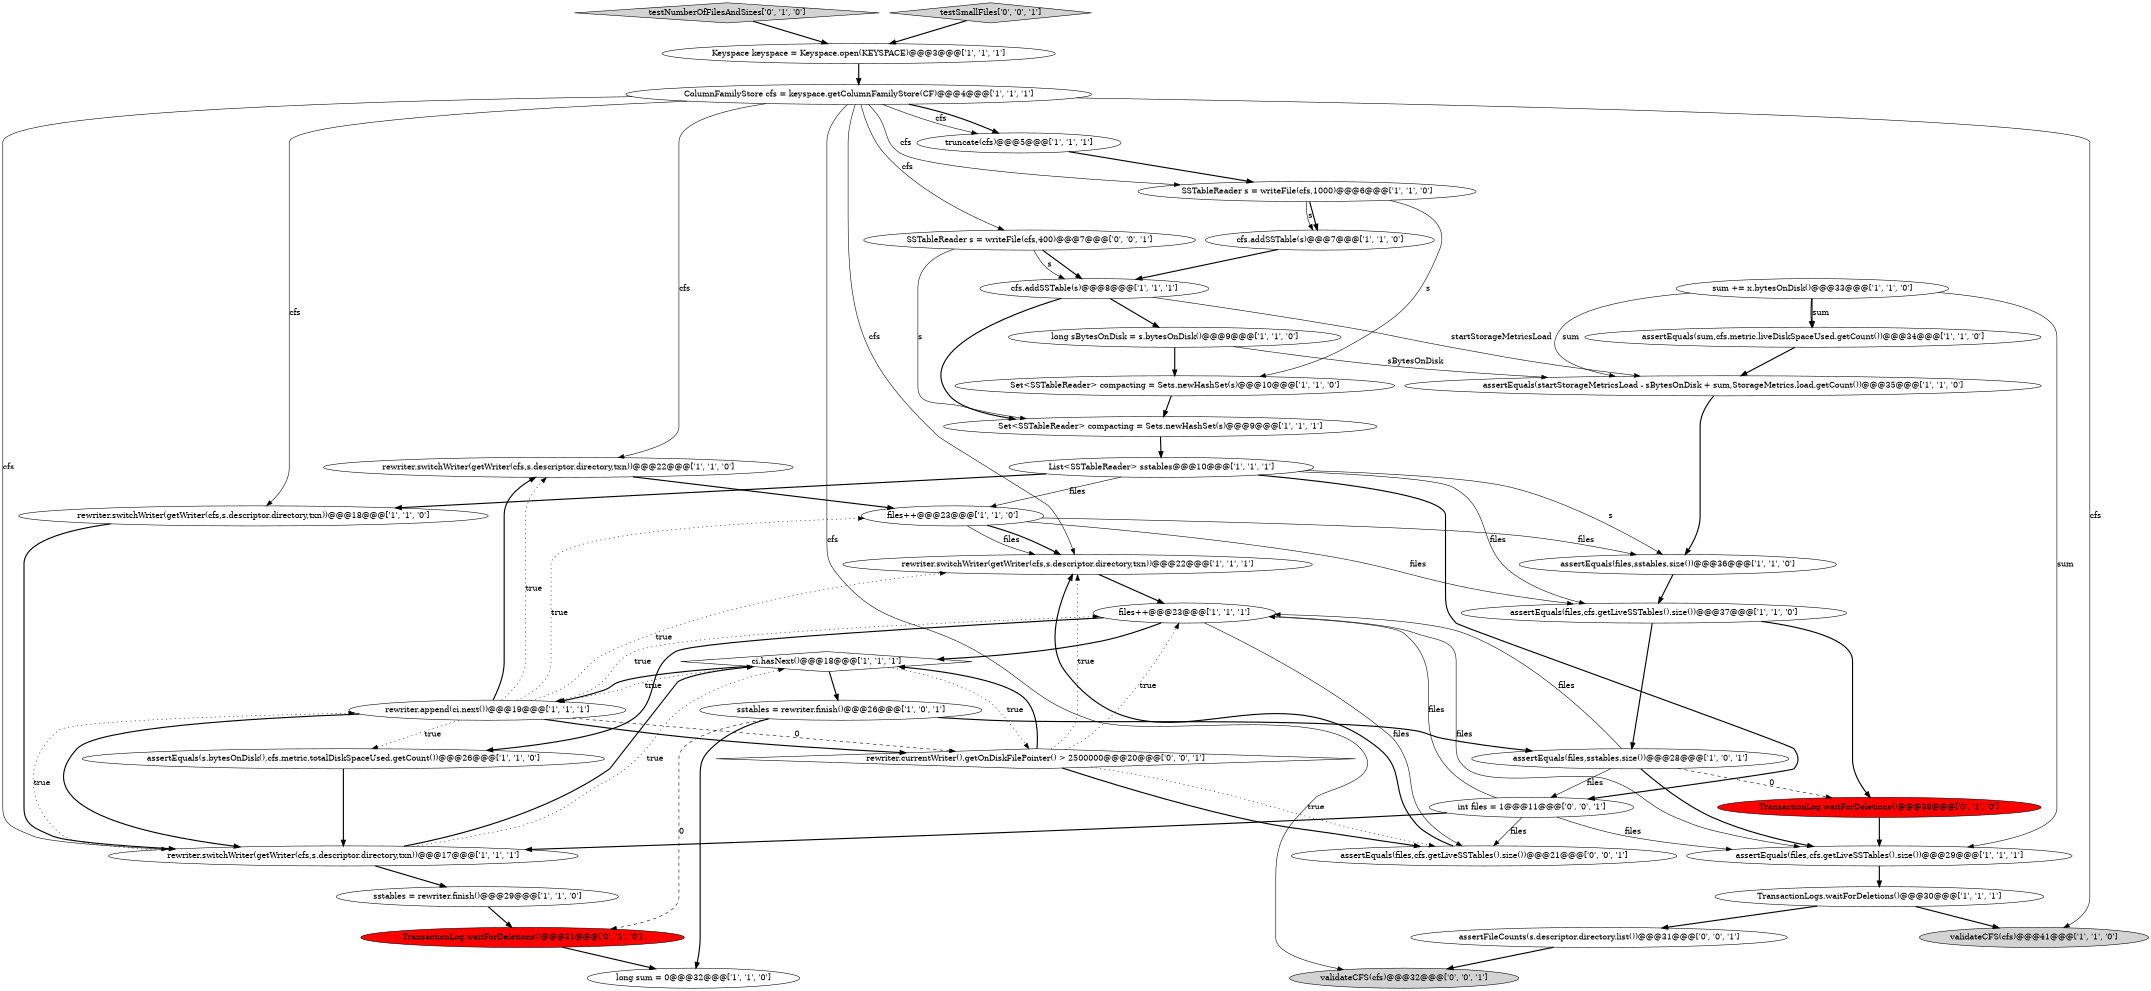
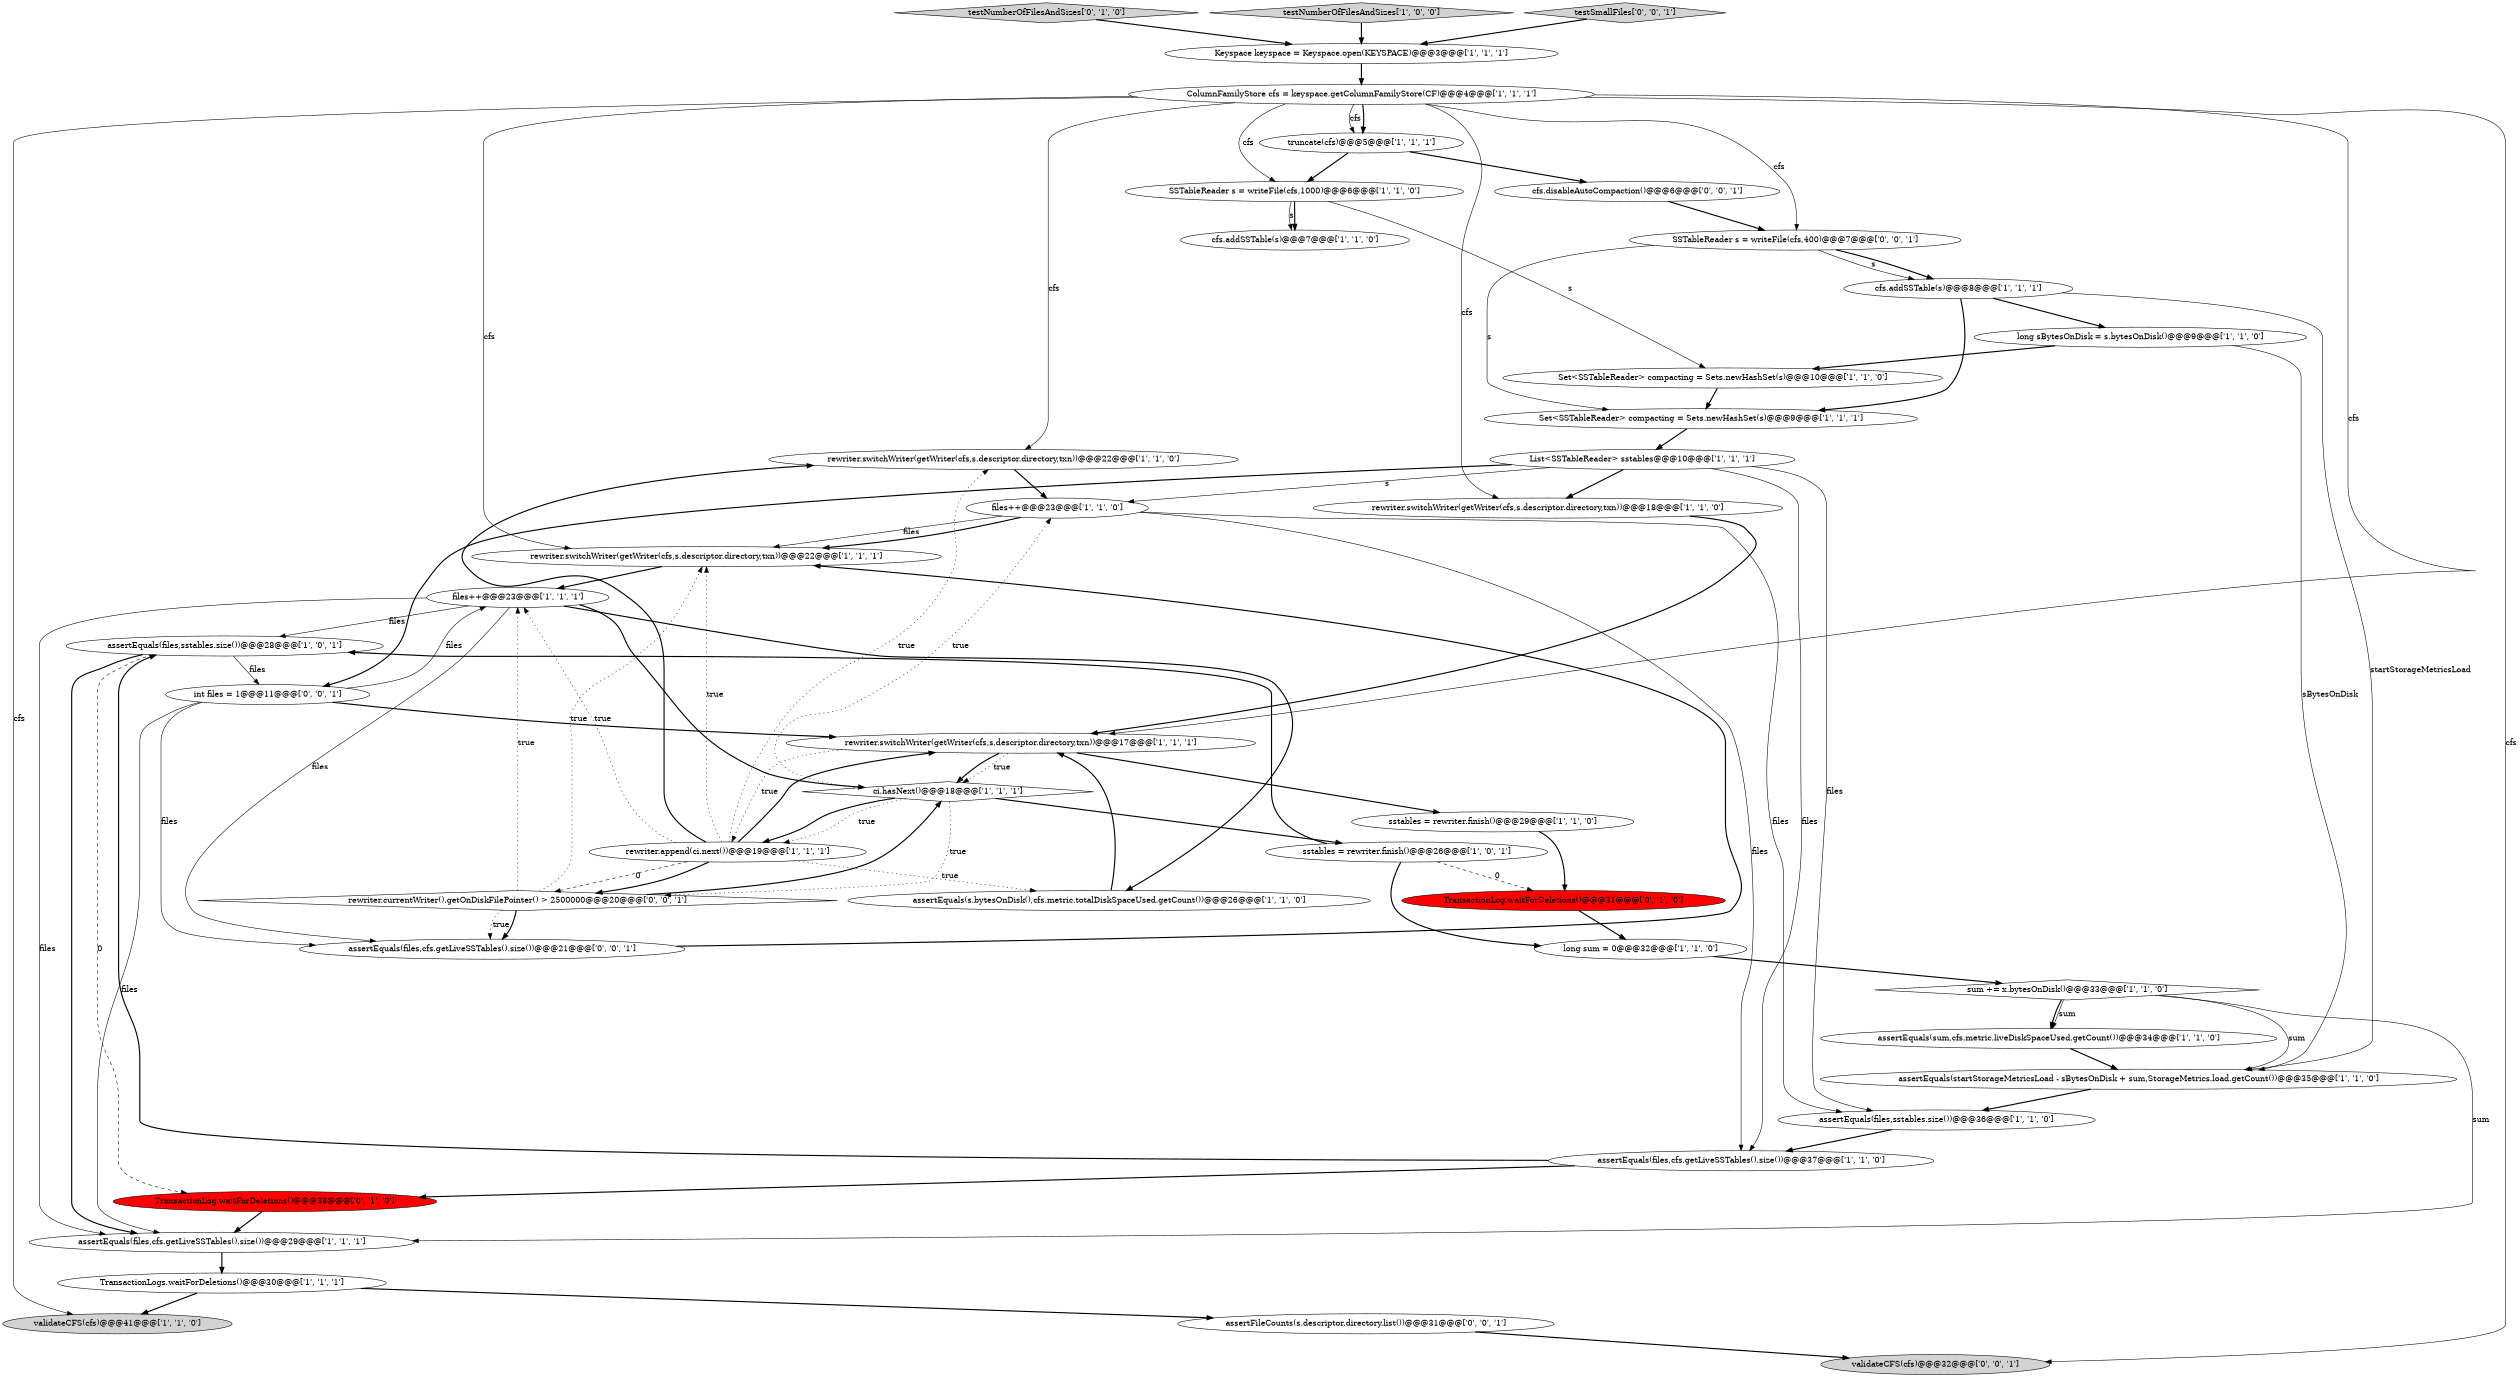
  digraph {
    node [fillcolor=white shape=ellipse style=filled]
    edge [style=bold]
    n1 [label="Keyspace keyspace = Keyspace.open(KEYSPACE)@@@3@@@['1', '1', '1']"]
    n2 [label="ColumnFamilyStore cfs = keyspace.getColumnFamilyStore(CF)@@@4@@@['1', '1', '1']"]
    n3 [label="rewriter.switchWriter(getWriter(cfs,s.descriptor.directory,txn))@@@22@@@['1', '1', '0']"]
    n4 [label="SSTableReader s = writeFile(cfs,1000)@@@6@@@['1', '1', '0']"]
    n5 [label="rewriter.switchWriter(getWriter(cfs,s.descriptor.directory,txn))@@@18@@@['1', '1', '0']"]
    n6 [label="rewriter.switchWriter(getWriter(cfs,s.descriptor.directory,txn))@@@22@@@['1', '1', '1']"]
    n7 [label="rewriter.switchWriter(getWriter(cfs,s.descriptor.directory,txn))@@@17@@@['1', '1', '1']"]
    n8 [fillcolor=lightgray label="validateCFS(cfs)@@@32@@@['0', '0', '1']"]
    n9 [fillcolor=lightgray label="validateCFS(cfs)@@@41@@@['1', '1', '0']"]
    n10 [label="SSTableReader s = writeFile(cfs,400)@@@7@@@['0', '0', '1']"]
    n11 [label="truncate(cfs)@@@5@@@['1', '1', '1']"]
    n12 [label="files++@@@23@@@['1', '1', '0']"]
    n13 [label="assertEquals(files,sstables.size())@@@36@@@['1', '1', '0']"]
    n14 [label="assertEquals(files,cfs.getLiveSSTables().size())@@@37@@@['1', '1', '0']"]
    n15 [label="cfs.addSSTable(s)@@@7@@@['1', '1', '0']"]
    n16 [label="Set<SSTableReader> compacting = Sets.newHashSet(s)@@@10@@@['1', '1', '0']"]
    n17 [label="cfs.addSSTable(s)@@@8@@@['1', '1', '1']"]
    n18 [label="Set<SSTableReader> compacting = Sets.newHashSet(s)@@@9@@@['1', '1', '1']"]
    n19 [label="assertEquals(files,sstables.size())@@@28@@@['1', '0', '1']"]
    n20 [fillcolor=red label="TransactionLog.waitForDeletions()@@@38@@@['0', '1', '0']"]
    n21 [label="assertEquals(files,cfs.getLiveSSTables().size())@@@29@@@['1', '1', '1']"]
    n22 [label="int files = 1@@@11@@@['0', '0', '1']"]
    n23 [label="TransactionLogs.waitForDeletions()@@@30@@@['1', '1', '1']"]
    n24 [label="assertEquals(sum,cfs.metric.liveDiskSpaceUsed.getCount())@@@34@@@['1', '1', '0']"]
    n25 [label="assertEquals(startStorageMetricsLoad - sBytesOnDisk + sum,StorageMetrics.load.getCount())@@@35@@@['1', '1', '0']"]
    n26 [label="List<SSTableReader> sstables@@@10@@@['1', '1', '1']"]
    n27 [label="assertEquals(files,cfs.getLiveSSTables().size())@@@21@@@['0', '0', '1']"]
    n28 [label="files++@@@23@@@['1', '1', '1']"]
    n29 [label="long sBytesOnDisk = s.bytesOnDisk()@@@9@@@['1', '1', '0']"]
    n30 [label="ci.hasNext()@@@18@@@['1', '1', '1']" shape=diamond]
    n31 [label="rewriter.append(ci.next())@@@19@@@['1', '1', '1']"]
    n32 [label="rewriter.currentWriter().getOnDiskFilePointer() > 2500000@@@20@@@['0', '0', '1']" shape=diamond]
    n33 [label="sstables = rewriter.finish()@@@26@@@['1', '0', '1']"]
    n34 [label="assertEquals(s.bytesOnDisk(),cfs.metric.totalDiskSpaceUsed.getCount())@@@26@@@['1', '1', '0']"]
    n35 [fillcolor=red label="TransactionLog.waitForDeletions()@@@31@@@['0', '1', '0']"]
    n36 [label="long sum = 0@@@32@@@['1', '1', '0']"]
    n37 [label="sstables = rewriter.finish()@@@29@@@['1', '1', '0']"]
    n38 [fillcolor=lightgray label="testNumberOfFilesAndSizes['0', '1', '0']" shape=diamond]
-   n39 [label="sum += x.bytesOnDisk()@@@33@@@['1', '1', '0']"]
+   n39 [label="sum += x.bytesOnDisk()@@@33@@@['1', '1', '0']" shape=diamond]
    n40 [label="assertFileCounts(s.descriptor.directory.list())@@@31@@@['0', '0', '1']"]
+   n41 [label="cfs.disableAutoCompaction()@@@6@@@['0', '0', '1']"]
+   n42 [fillcolor=lightgray label="testNumberOfFilesAndSizes['1', '0', '0']" shape=diamond]
    n43 [fillcolor=lightgray label="testSmallFiles['0', '0', '1']" shape=diamond]
    n1 -> n2
    n2 -> n3 [label=cfs style=solid]
    n2 -> n4 [label=cfs style=solid]
    n2 -> n5 [label=cfs style=solid]
    n2 -> n6 [label=cfs style=solid]
    n2 -> n7 [label=cfs style=solid]
    n2 -> n8 [label=cfs style=solid]
    n2 -> n9 [label=cfs style=solid]
    n2 -> n10 [label=cfs style=solid]
    n2 -> n11
    n2 -> n11 [label=cfs style=solid]
    n3 -> n12
    n4 -> n15
    n4 -> n15 [label=s style=solid]
    n4 -> n16 [label=s style=solid]
    n5 -> n7
    n6 -> n28
    n7 -> n30
    n7 -> n30 [label=true style=dotted]
    n7 -> n31 [label=true style=dotted]
    n7 -> n37
    n10 -> n17 [label=s style=solid]
    n10 -> n17
    n10 -> n18 [label=s style=solid]
    n11 -> n4
+   n11 -> n41
    n12 -> n6 [label=files style=solid]
    n12 -> n6
    n12 -> n13 [label=files style=solid]
    n12 -> n14 [label=files style=solid]
    n13 -> n14
    n14 -> n19
    n14 -> n20
-   n15 -> n17
    n16 -> n18
    n17 -> n18
    n17 -> n25 [label=startStorageMetricsLoad style=solid]
    n17 -> n29
    n18 -> n26
    n19 -> n20 [label=0 style=dashed]
    n19 -> n21
    n19 -> n22 [label=files style=solid]
    n20 -> n21
    n21 -> n23
    n22 -> n7
    n22 -> n21 [label=files style=solid]
    n22 -> n27 [label=files style=solid]
    n22 -> n28 [label=files style=solid]
    n23 -> n9
    n23 -> n40
    n24 -> n25
    n25 -> n13
    n26 -> n5
-   n26 -> n12 [label=files style=solid]
-   n26 -> n13 [label=s style=solid]
+   n26 -> n12 [label=s style=solid]
+   n26 -> n13 [label=files style=solid]
    n26 -> n14 [label=files style=solid]
    n26 -> n22
    n27 -> n6
-   n19 -> n28 [label=files style=solid]
+   n28 -> n19 [label=files style=solid]
    n28 -> n21 [label=files style=solid]
    n28 -> n27 [label=files style=solid]
    n28 -> n30
    n28 -> n34
    n29 -> n16
    n29 -> n25 [label=sBytesOnDisk style=solid]
    n30 -> n31
    n30 -> n31 [label=true style=dotted]
    n30 -> n32 [label=true style=dotted]
    n30 -> n33
    n31 -> n3 [label=true style=dotted]
    n31 -> n3
    n31 -> n6 [label=true style=dotted]
    n31 -> n7
-   n31 -> n12 [label=true style=dotted]
+   n30 -> n12 [label=true style=dotted]
    n31 -> n28 [label=true style=dotted]
    n31 -> n32
    n31 -> n32 [label=0 style=dashed]
    n31 -> n34 [label=true style=dotted]
    n32 -> n6 [label=true style=dotted]
    n32 -> n27 [label=true style=dotted]
    n32 -> n27
    n32 -> n28 [label=true style=dotted]
    n32 -> n30
    n33 -> n19
    n33 -> n35 [label=0 style=dashed]
    n33 -> n36
    n34 -> n7
    n35 -> n36
+   n36 -> n39
    n37 -> n35
    n38 -> n1
    n39 -> n21 [label=sum style=solid]
    n39 -> n24
    n39 -> n24 [label=sum style=solid]
    n39 -> n25 [label=sum style=solid]
    n40 -> n8
+   n41 -> n10
+   n42 -> n1
    n43 -> n1
  }
